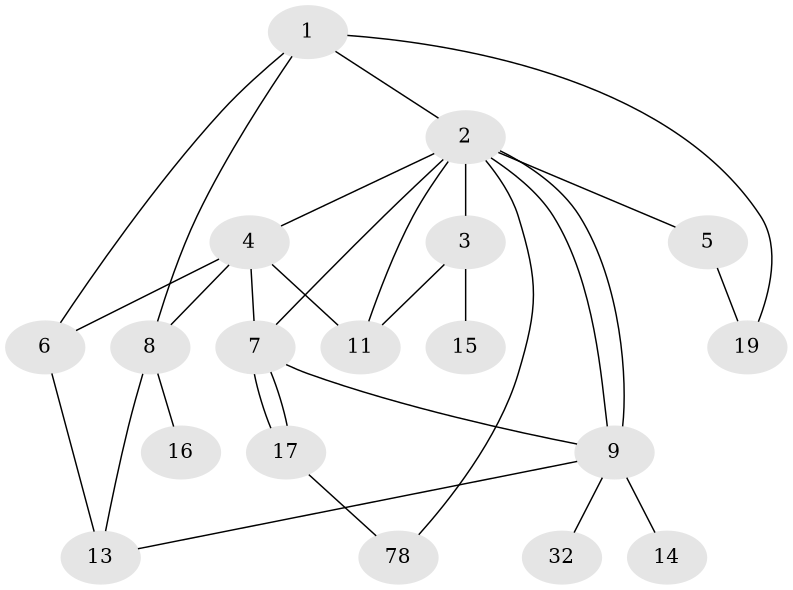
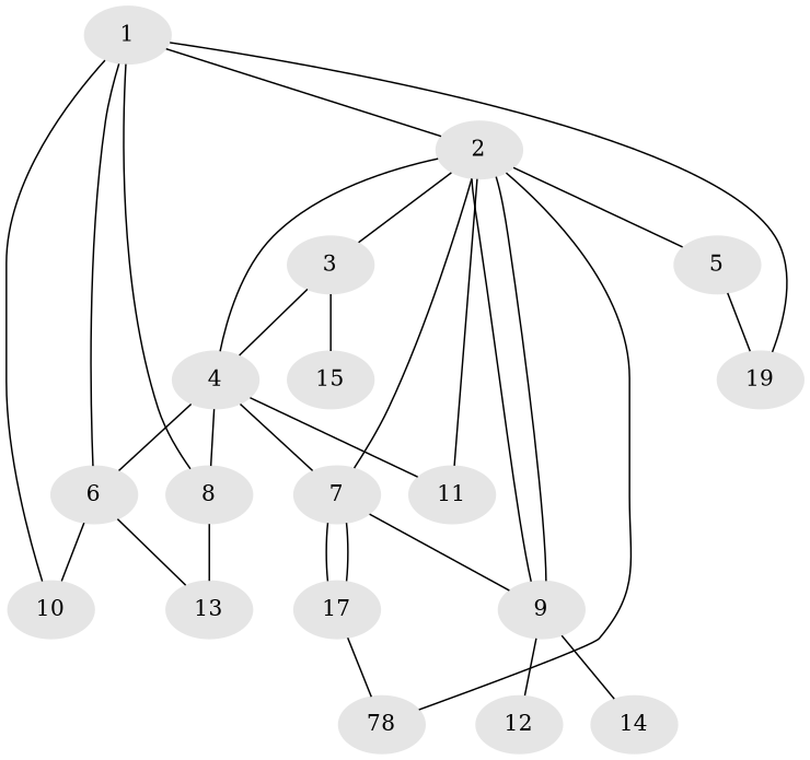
  graph {
    node [color=gray90 style=filled]
    1
    2
    6
    8
+   10
    19
    3
    4
    5
    7
    9
    11
    n13 [label=78]
    13
-   16
    15
    17
-   12 [label=32]
+   12
    14
    1 -- 2
    1 -- 6
    1 -- 8
+   1 -- 10
    1 -- 19
    2 -- 3
    2 -- 4
    2 -- 5
    2 -- 7
    2 -- 9
    2 -- 9
    2 -- 11
    2 -- n13
+   6 -- 10
    6 -- 13
    8 -- 13
-   8 -- 16
-   3 -- 11
+   3 -- 4
    3 -- 15
    4 -- 6
    4 -- 8
    4 -- 7
    4 -- 11
    5 -- 19
    7 -- 9
    7 -- 17
    7 -- 17
-   9 -- 13
    9 -- 12
    9 -- 14
    17 -- n13
  }
